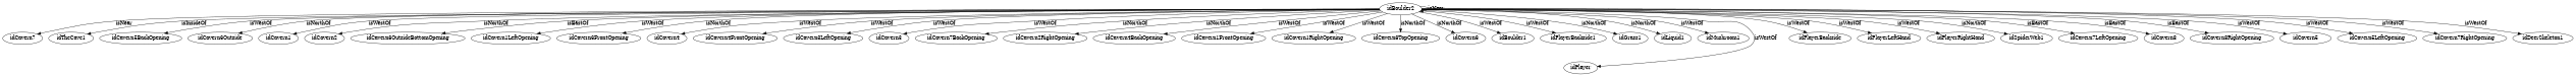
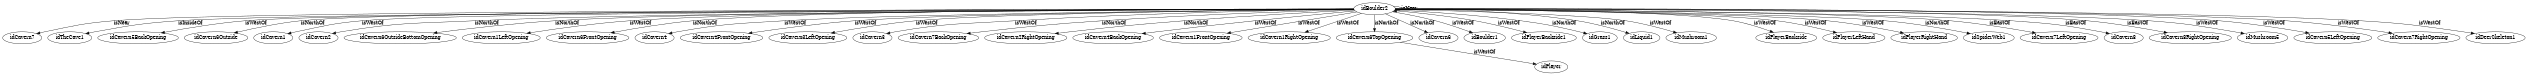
  digraph {
    node [node_type=entity_node]
    edge [edge_type=relationship]
    idBoulder2
    idCavern7
    idTheCave1
    idCavern5BackOpening
    idCavern6Outside
    idCavern1
    idCavern2
    idCavern6OutsideBottomOpening
    idCavern1LeftOpening
    idCavern6FrontOpening
    idCavern4
    idCavern4FrontOpening
    idCavern3LeftOpening
    idCavern3
    idCavern7BackOpening
    idCavern2RightOpening
    idCavern4BackOpening
    idCavern1FrontOpening
    idCavern1RightOpening
    idCavern6TopOpening
    idCavern6
    idBoulder1
    n23 [label=idPlayerBackside1]
    idGrass1
    idLiquid1
    idMushroom1
    idPlayer
    idPlayerBackside
    idPlayerLeftHand
    idPlayerRightHand
    idSpiderWeb1
    idCavern7LeftOpening
    idCavern8
    idCavern8RightOpening
-   idCavern5
+   idCavern5 [label=idMushroom5]
    idCavern5LeftOpening
    idCavern7RightOpening
    idDeerSkeleton1
    idBoulder2 -> idBoulder2 [label=isNear]
    idBoulder2 -> idCavern7 [label=isNear]
    idBoulder2 -> idTheCave1 [label=isInsideOf]
    idBoulder2 -> idCavern5BackOpening [label=isWestOf]
    idBoulder2 -> idCavern6Outside [label=isNorthOf]
    idBoulder2 -> idCavern1 [label=isWestOf]
    idBoulder2 -> idCavern2 [label=isNorthOf]
-   idBoulder2 -> idCavern6OutsideBottomOpening [label=isEastOf]
+   idBoulder2 -> idCavern6OutsideBottomOpening [label=isNorthOf]
    idBoulder2 -> idCavern1LeftOpening [label=isWestOf]
    idBoulder2 -> idCavern6FrontOpening [label=isNorthOf]
    idBoulder2 -> idCavern4 [label=isWestOf]
    idBoulder2 -> idCavern4FrontOpening [label=isWestOf]
    idBoulder2 -> idCavern3LeftOpening [label=isWestOf]
    idBoulder2 -> idCavern3 [label=isWestOf]
    idBoulder2 -> idCavern7BackOpening [label=isNorthOf]
    idBoulder2 -> idCavern2RightOpening [label=isNorthOf]
    idBoulder2 -> idCavern4BackOpening [label=isWestOf]
    idBoulder2 -> idCavern1FrontOpening [label=isWestOf]
    idBoulder2 -> idCavern1RightOpening [label=isWestOf]
    idBoulder2 -> idCavern6TopOpening [label=isNorthOf]
    idBoulder2 -> idCavern6 [label=isNorthOf]
    idBoulder2 -> idBoulder1 [label=isWestOf]
    idBoulder2 -> n23 [label=isWestOf]
    idBoulder2 -> idGrass1 [label=isNorthOf]
    idBoulder2 -> idLiquid1 [label=isNorthOf]
    idBoulder2 -> idMushroom1 [label=isWestOf]
-   idBoulder2 -> idPlayer [label=isWestOf]
+   idCavern6TopOpening -> idPlayer [label=isWestOf]
    idBoulder2 -> idPlayerBackside [label=isWestOf]
    idBoulder2 -> idPlayerLeftHand [label=isWestOf]
    idBoulder2 -> idPlayerRightHand [label=isWestOf]
    idBoulder2 -> idSpiderWeb1 [label=isNorthOf]
    idBoulder2 -> idCavern7LeftOpening [label=isEastOf]
    idBoulder2 -> idCavern8 [label=isEastOf]
    idBoulder2 -> idCavern8RightOpening [label=isEastOf]
    idBoulder2 -> idCavern5 [label=isWestOf]
    idBoulder2 -> idCavern5LeftOpening [label=isWestOf]
    idBoulder2 -> idCavern7RightOpening [label=isWestOf]
    idBoulder2 -> idDeerSkeleton1 [label=isWestOf]
  }
